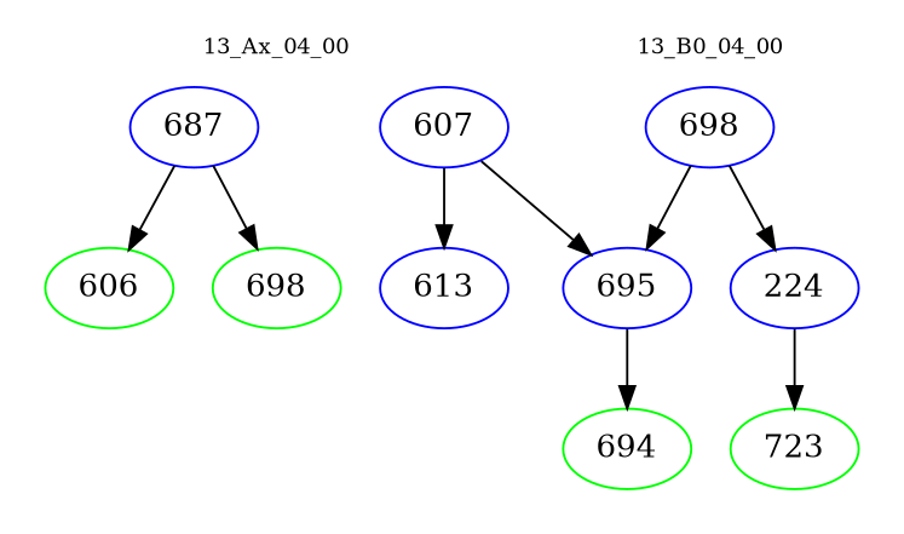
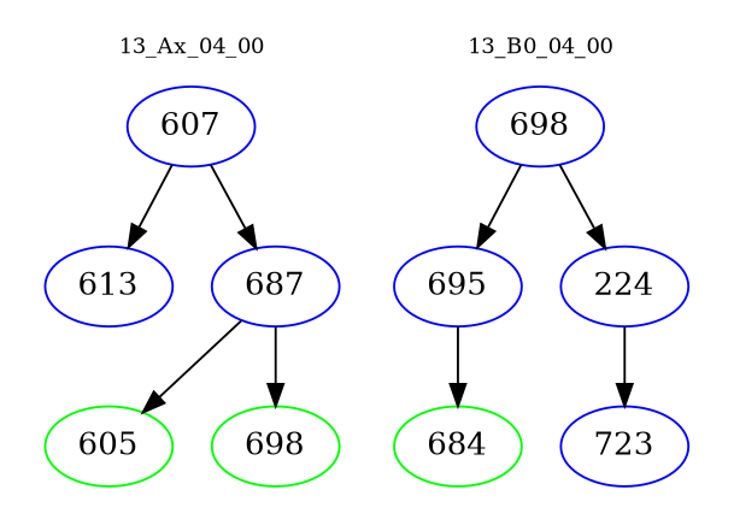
  digraph {
    node [color=blue]
    edge [color=black]
    n1 [label=607]
    n2 [label=613]
    n3 [label=687]
-   n4 [color=green label=606]
+   n4 [color=green label=605]
    n5 [color=green label=698]
    n6 [label=698]
    n7 [label=695]
    n8 [label=224]
-   n9 [color=green label=694]
-   n10 [color=green label=723]
+   n9 [color=green label=684]
+   n10 [label=723]
    subgraph cluster_1 {
      color=white
      fontsize=10
      label="13_Ax_04_00"
      n1
      n2
      n3
      n4
      n5
    }
    subgraph cluster_2 {
      color=white
      fontsize=10
      label="13_B0_04_00"
      n6
      n7
      n8
      n9
      n10
    }
    n1 -> n2
-   n1 -> n7
+   n1 -> n3
    n3 -> n4
    n3 -> n5
    n6 -> n7
    n6 -> n8
    n7 -> n9
    n8 -> n10
  }
